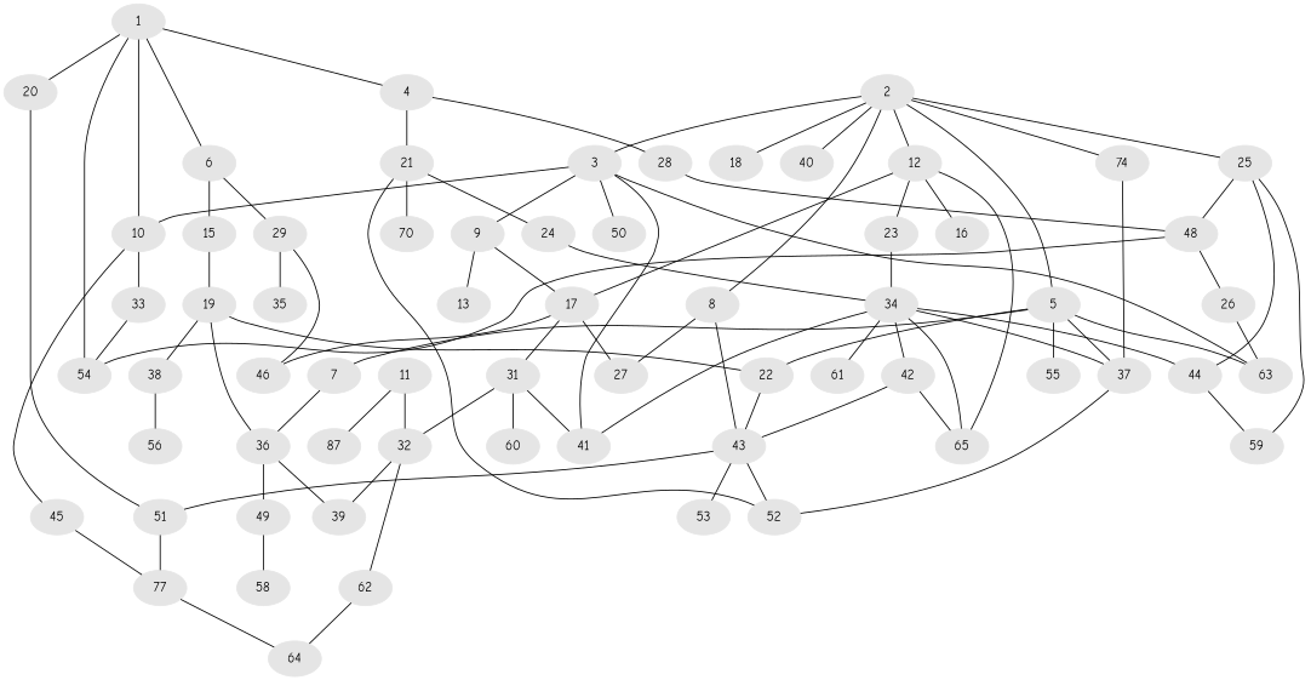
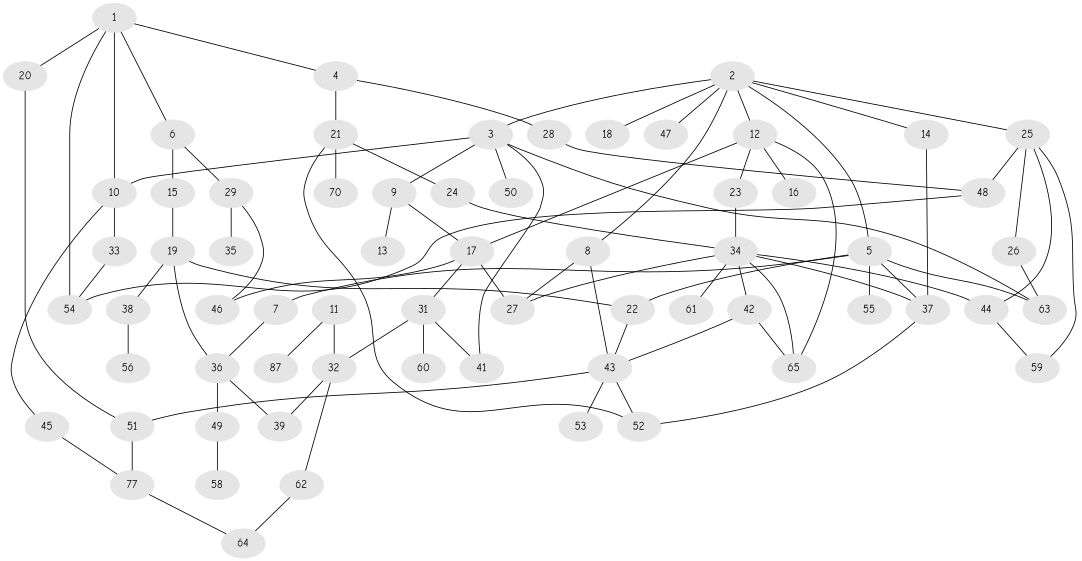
  graph {
    fontname="Comic Neue"
    node [color=gray90 fontname="Comic Neue" style=filled]
    edge [fontname="Comic Neue"]
    1
    4
    6
    10
    20
    54
    2
    3
    5
    8
    12
-   14 [label=74]
+   14
    18
    25
-   40
+   40 [label=47]
    21
    28
    15
    29
    33
    45
    51
    9
    41
    50
    63
    7
    22
    37
    55
    43
    27
    17
    16
    23
    65
    59
    26
    44
    48
    38
    56
    13
    24
    n45 [label=70]
    52
    36
    19
    46
    35
    39
    49
    11
    32
    n55 [label=87]
    53
    31
    n58 [label=77]
    62
    34
    60
    42
    61
    64
    58
    1 -- 4
    1 -- 6
    1 -- 10
    1 -- 20
    1 -- 54
    4 -- 21
    4 -- 28
    6 -- 15
    6 -- 29
    10 -- 33
    10 -- 45
    20 -- 51
    2 -- 3
    2 -- 5
    2 -- 8
    2 -- 12
    2 -- 14
    2 -- 18
    2 -- 25
    2 -- 40
    3 -- 10
    3 -- 9
    3 -- 41
    3 -- 50
    3 -- 63
    5 -- 63
    5 -- 7
    5 -- 22
    5 -- 37
    5 -- 55
    8 -- 43
    8 -- 27
    12 -- 17
    12 -- 16
    12 -- 23
    12 -- 65
    14 -- 37
    25 -- 59
-   48 -- 26
+   25 -- 26
    25 -- 44
    25 -- 48
    21 -- 24
    21 -- n45
    21 -- 52
    28 -- 48
    15 -- 19
    29 -- 46
    29 -- 35
    33 -- 54
    45 -- n58
    51 -- n58
    9 -- 17
    9 -- 13
    7 -- 36
    22 -- 43
    37 -- 52
    43 -- 51
    43 -- 52
    43 -- 53
    17 -- 27
    17 -- 46
    17 -- 31
    23 -- 34
    26 -- 63
    44 -- 59
    48 -- 54
    38 -- 56
    24 -- 34
    36 -- 39
    36 -- 49
    19 -- 22
    19 -- 38
    19 -- 36
    49 -- 58
    11 -- 32
    11 -- n55
    32 -- 39
    32 -- 62
    31 -- 41
    31 -- 32
    31 -- 60
    n58 -- 64
    62 -- 64
-   34 -- 41
+   34 -- 27
    34 -- 37
    34 -- 65
    34 -- 44
    34 -- 42
    34 -- 61
    42 -- 43
    42 -- 65
  }
